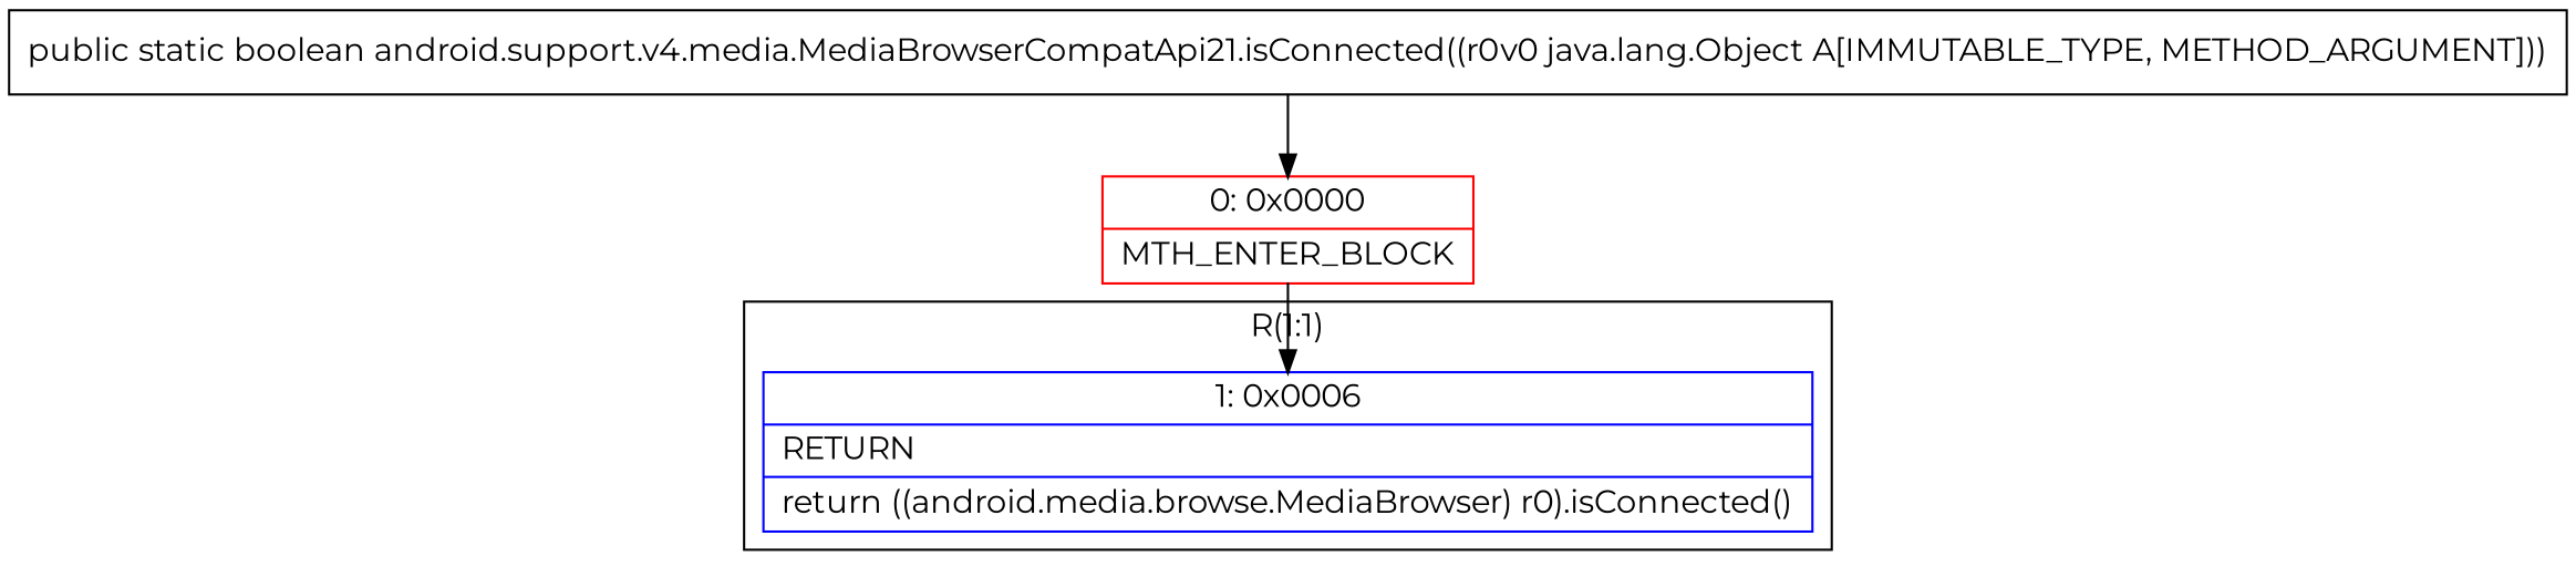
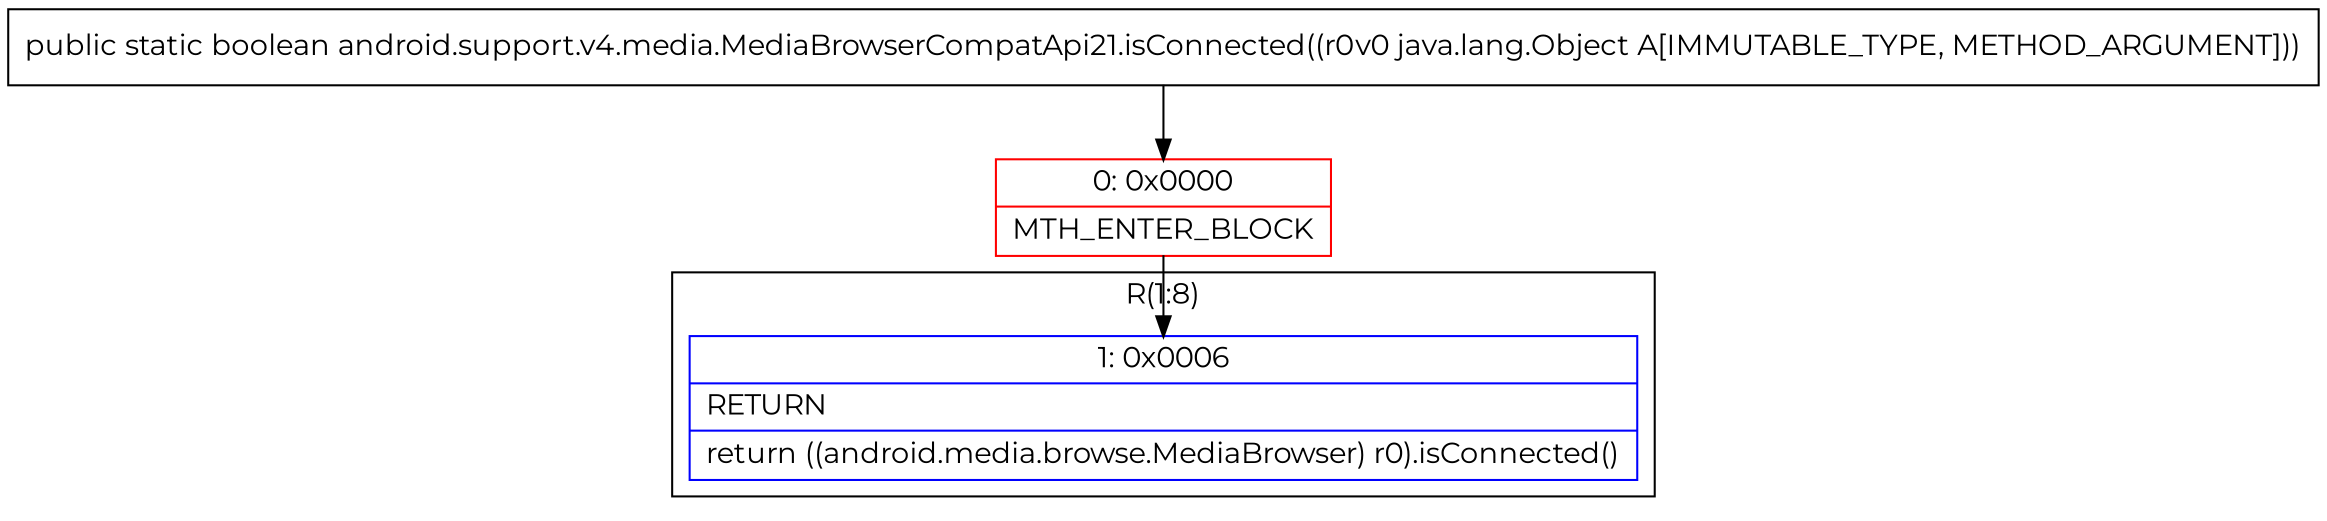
  digraph {
    fontname=Montserrat
    node [shape=record fontname=Montserrat]
    edge [fontname=Montserrat]
    n1 [color=blue label="{1\:\ 0x0006|RETURN\l|return ((android.media.browse.MediaBrowser) r0).isConnected()\l}"]
    n2 [color=red label="{0\:\ 0x0000|MTH_ENTER_BLOCK\l}"]
    n3 [label="{public static boolean android.support.v4.media.MediaBrowserCompatApi21.isConnected((r0v0 java.lang.Object A[IMMUTABLE_TYPE, METHOD_ARGUMENT])) }"]
    subgraph cluster_1 {
-     label="R(1:1)"
+     label="R(1:8)"
      n1
    }
    n2 -> n1
    n3 -> n2
  }
